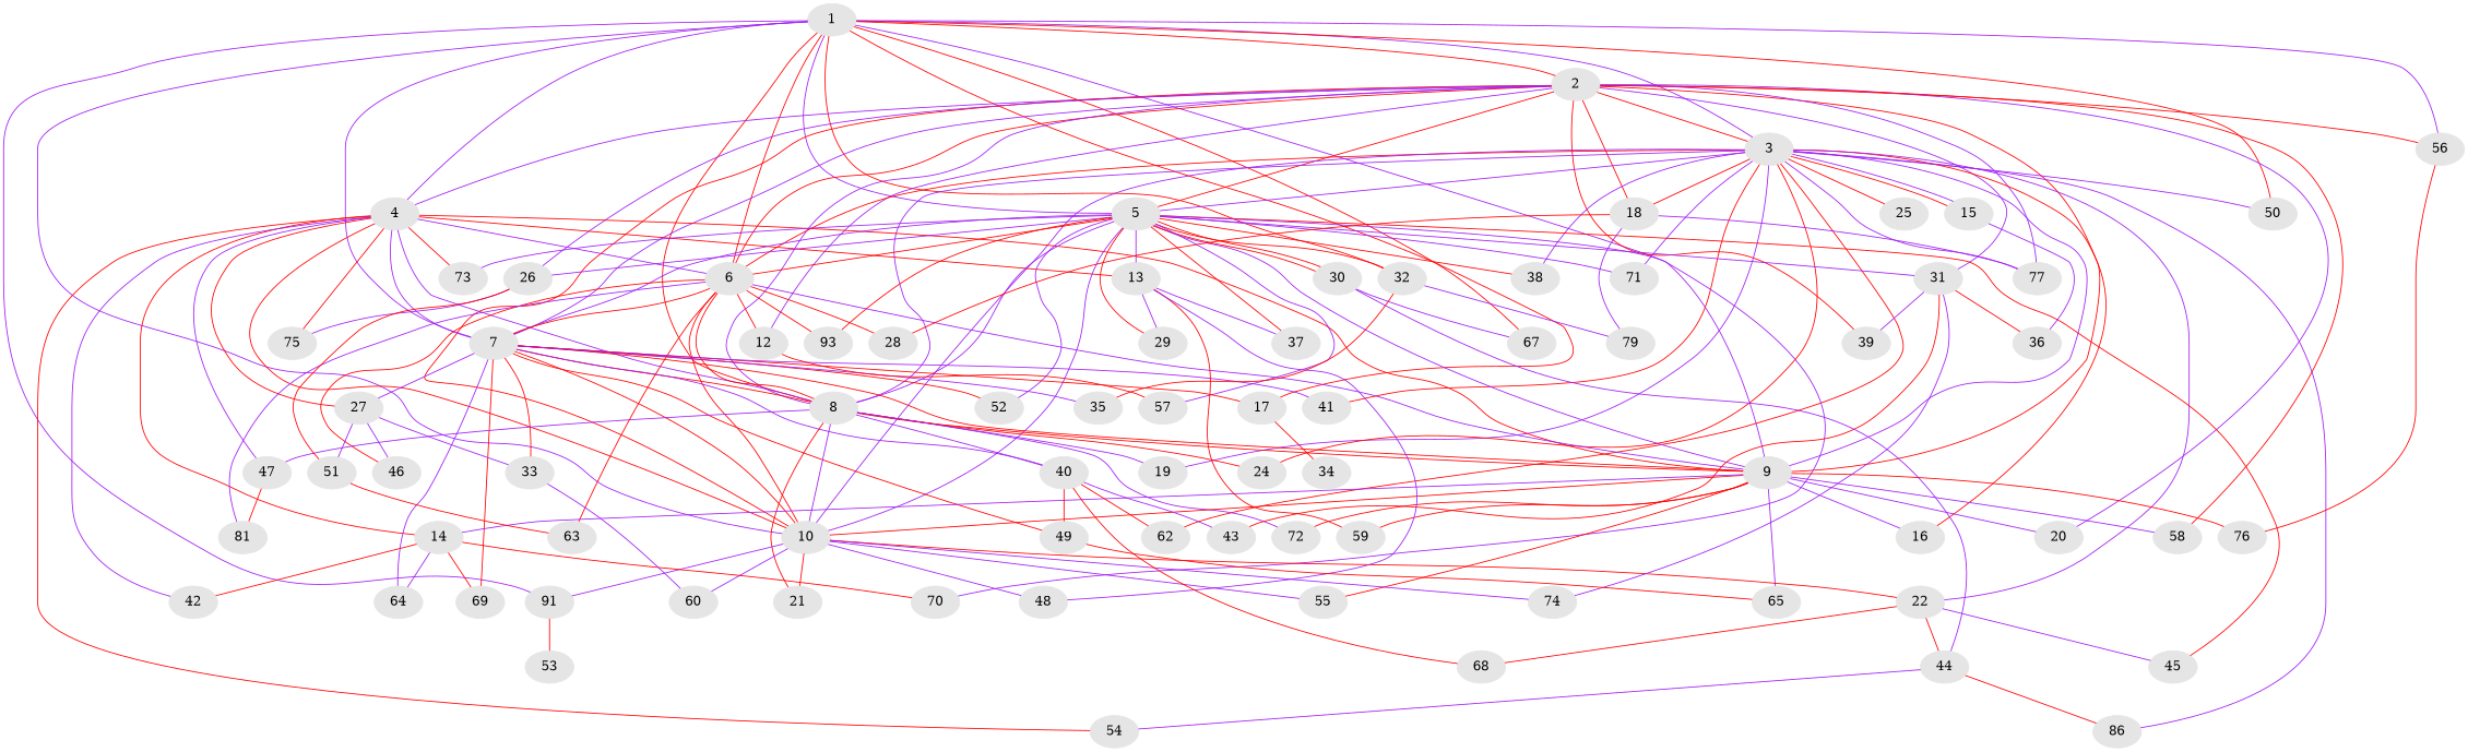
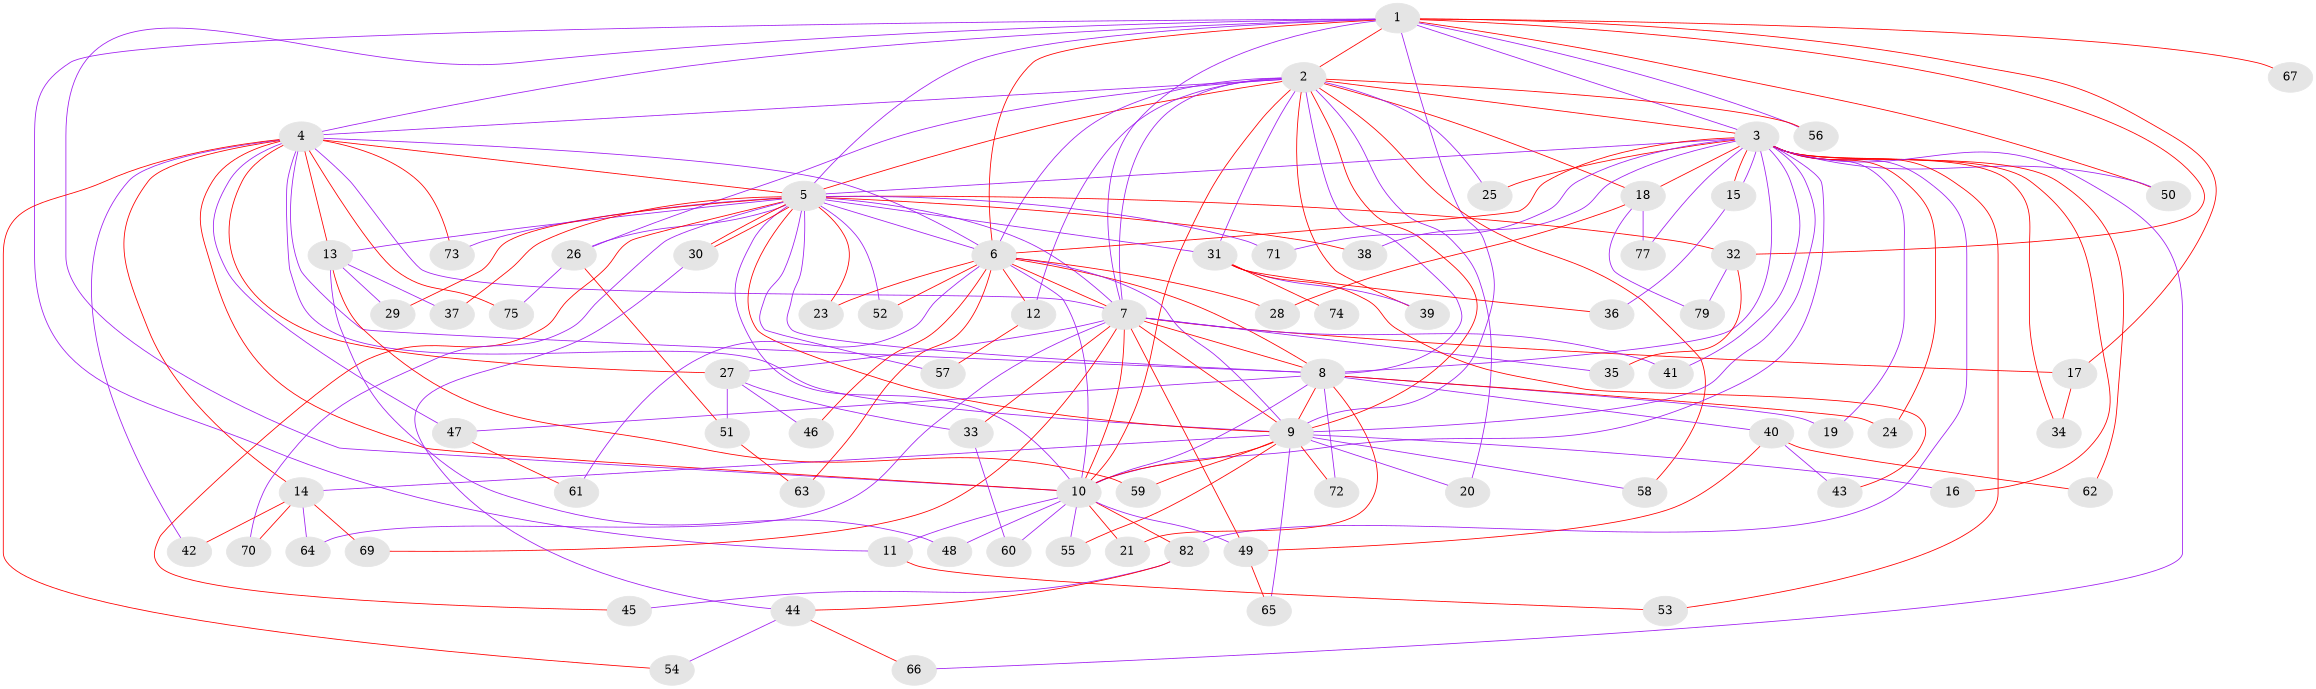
  graph {
    node [color=gray90 style=filled]
    edge [color=red]
    1
    2
    3
    4
    5
    6
    7
    8
    9
    10
-   11 [label=91]
+   11
    17
    32
    50
    56
    67
    12
    18
    20
    25
    26
    31
    39
    58
    15
    16
    19
-   22
+   22 [label=82]
    24
    34
    38
    41
    53
    62
-   66 [label=86]
+   66
    71
    77
    13
    14
    27
    42
    47
    54
    73
    75
-   23 [label=93]
+   23
    29
    30
    37
    45
    52
    57
    70
    28
    46
-   61 [label=81]
+   61
    63
    33
    35
    40
    49
    64
    69
    21
    72
    55
    59
    65
-   76
    48
    60
    74
    79
    51
    36
    43
    44
-   68
    1 -- 2
    1 -- 3 [color=purple]
    1 -- 4 [color=purple]
    1 -- 5 [color=purple]
    1 -- 6
    1 -- 7 [color=purple]
-   1 -- 8
    1 -- 9 [color=purple]
    1 -- 10 [color=purple]
    1 -- 11 [color=purple]
    1 -- 17
    1 -- 32
    1 -- 50
    1 -- 56 [color=purple]
    1 -- 67
    2 -- 3
    2 -- 4 [color=purple]
    2 -- 5
-   2 -- 6
+   2 -- 6 [color=purple]
    2 -- 7 [color=purple]
    2 -- 8 [color=purple]
    2 -- 9
    2 -- 10
    2 -- 56
    2 -- 12 [color=purple]
    2 -- 18
    2 -- 20 [color=purple]
-   2 -- 77 [color=purple]
+   2 -- 25 [color=purple]
    2 -- 26 [color=purple]
    2 -- 31 [color=purple]
    2 -- 39
    2 -- 58
    3 -- 5 [color=purple]
    3 -- 6
    3 -- 8 [color=purple]
    3 -- 9 [color=purple]
    3 -- 10 [color=purple]
    3 -- 50 [color=purple]
    3 -- 18
    3 -- 25
    3 -- 15
    3 -- 15 [color=purple]
    3 -- 16
    3 -- 19 [color=purple]
    3 -- 22 [color=purple]
    3 -- 24
+   3 -- 34
    3 -- 38 [color=purple]
-   3 -- 41
+   3 -- 41 [color=purple]
+   3 -- 53
    3 -- 62
    3 -- 66 [color=purple]
    3 -- 71 [color=purple]
    3 -- 77 [color=purple]
+   4 -- 5
    4 -- 6 [color=purple]
    4 -- 7 [color=purple]
    4 -- 8 [color=purple]
-   4 -- 9
+   4 -- 9 [color=purple]
    4 -- 10
    4 -- 13
    4 -- 14
    4 -- 27
    4 -- 42 [color=purple]
    4 -- 47 [color=purple]
    4 -- 54
    4 -- 73
    4 -- 75
-   5 -- 6
+   5 -- 6 [color=purple]
    5 -- 7 [color=purple]
    5 -- 8 [color=purple]
-   5 -- 9 [color=purple]
+   5 -- 9
    5 -- 10 [color=purple]
    5 -- 32
    5 -- 26 [color=purple]
    5 -- 31 [color=purple]
    5 -- 38
    5 -- 71 [color=purple]
    5 -- 13 [color=purple]
    5 -- 73 [color=purple]
    5 -- 23
    5 -- 29
    5 -- 30
    5 -- 30
    5 -- 37
    5 -- 45
    5 -- 52 [color=purple]
    5 -- 57 [color=purple]
    5 -- 70 [color=purple]
    6 -- 7
    6 -- 8
    6 -- 9 [color=purple]
-   6 -- 10
+   6 -- 10 [color=purple]
    6 -- 12
    6 -- 23
    6 -- 28
    6 -- 46
    6 -- 61 [color=purple]
    6 -- 63
    7 -- 8
    7 -- 9
    7 -- 10
    7 -- 17
    7 -- 41 [color=purple]
    7 -- 27 [color=purple]
-   7 -- 52
+   6 -- 52
    7 -- 33
    7 -- 35 [color=purple]
-   7 -- 40 [color=purple]
    7 -- 49
    7 -- 64 [color=purple]
    7 -- 69
    8 -- 9
    8 -- 10 [color=purple]
    8 -- 19 [color=purple]
    8 -- 24
    8 -- 47 [color=purple]
    8 -- 40 [color=purple]
    8 -- 21
    8 -- 72 [color=purple]
    9 -- 10
    9 -- 20 [color=purple]
    9 -- 58 [color=purple]
    9 -- 16 [color=purple]
    9 -- 14 [color=purple]
    9 -- 72
    9 -- 55
    9 -- 59
    9 -- 65 [color=purple]
-   9 -- 76
    10 -- 11 [color=purple]
    10 -- 22
    10 -- 21
    10 -- 55 [color=purple]
    10 -- 48 [color=purple]
    10 -- 60 [color=purple]
-   10 -- 74 [color=purple]
+   10 -- 49 [color=purple]
    11 -- 53
    17 -- 34
    32 -- 35
    32 -- 79 [color=purple]
-   56 -- 76
    12 -- 57
    18 -- 77 [color=purple]
    18 -- 28
    18 -- 79 [color=purple]
    26 -- 75 [color=purple]
    26 -- 51
    31 -- 39 [color=purple]
-   31 -- 74 [color=purple]
+   31 -- 74
    31 -- 36
    31 -- 43
    15 -- 36 [color=purple]
    22 -- 45 [color=purple]
    22 -- 44
-   22 -- 68
    13 -- 29 [color=purple]
    13 -- 37 [color=purple]
    13 -- 59
    13 -- 48 [color=purple]
    14 -- 42
    14 -- 70
    14 -- 64 [color=purple]
    14 -- 69
    27 -- 46 [color=purple]
    27 -- 33 [color=purple]
    27 -- 51 [color=purple]
    47 -- 61
-   30 -- 67 [color=purple]
    30 -- 44 [color=purple]
    33 -- 60 [color=purple]
    40 -- 62
    40 -- 49
    40 -- 43 [color=purple]
-   40 -- 68
    49 -- 65
    51 -- 63
    44 -- 66
    44 -- 54 [color=purple]
  }
